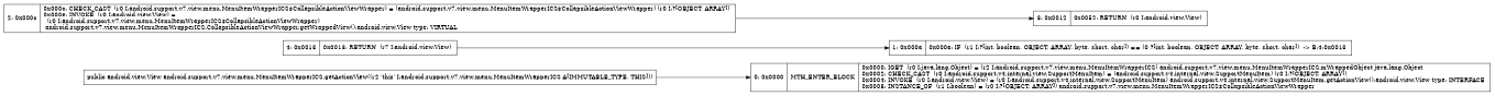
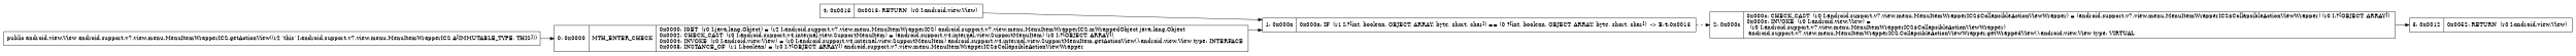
  digraph {
    rankdir=LR
    node [shape=record]
-   n1 [label="{0\:\ 0x0000|MTH_ENTER_BLOCK\l|0x0000: IGET  (r0 I:java.lang.Object) = (r2 I:android.support.v7.view.menu.MenuItemWrapperICS) android.support.v7.view.menu.MenuItemWrapperICS.mWrappedObject java.lang.Object \l0x0002: CHECK_CAST  (r0 I:android.support.v4.internal.view.SupportMenuItem) = (android.support.v4.internal.view.SupportMenuItem) (r0 I:?[OBJECT, ARRAY]) \l0x0004: INVOKE  (r0 I:android.view.View) = (r0 I:android.support.v4.internal.view.SupportMenuItem) android.support.v4.internal.view.SupportMenuItem.getActionView():android.view.View type: INTERFACE \l0x0008: INSTANCE_OF  (r1 I:boolean) = (r0 I:?[OBJECT, ARRAY]) android.support.v7.view.menu.MenuItemWrapperICS$CollapsibleActionViewWrapper \l}"]
+   n1 [label="{0\:\ 0x0000|MTH_ENTER_CHECK\l|0x0000: IGET  (r0 I:java.lang.Object) = (r2 I:android.support.v7.view.menu.MenuItemWrapperICS) android.support.v7.view.menu.MenuItemWrapperICS.mWrappedObject java.lang.Object \l0x0002: CHECK_CAST  (r0 I:android.support.v4.internal.view.SupportMenuItem) = (android.support.v4.internal.view.SupportMenuItem) (r0 I:?[OBJECT, ARRAY]) \l0x0004: INVOKE  (r0 I:android.view.View) = (r0 I:android.support.v4.internal.view.SupportMenuItem) android.support.v4.internal.view.SupportMenuItem.getActionView():android.view.View type: INTERFACE \l0x0008: INSTANCE_OF  (r1 I:boolean) = (r0 I:?[OBJECT, ARRAY]) android.support.v7.view.menu.MenuItemWrapperICS$CollapsibleActionViewWrapper \l}"]
    n2 [label="{1\:\ 0x000a|0x000a: IF  (r1 I:?[int, boolean, OBJECT, ARRAY, byte, short, char]) == (0 ?[int, boolean, OBJECT, ARRAY, byte, short, char])  \-\> B:4:0x0013 \l}"]
    n3 [label="{2\:\ 0x000c|0x000c: CHECK_CAST  (r0 I:android.support.v7.view.menu.MenuItemWrapperICS$CollapsibleActionViewWrapper) = (android.support.v7.view.menu.MenuItemWrapperICS$CollapsibleActionViewWrapper) (r0 I:?[OBJECT, ARRAY]) \l0x000e: INVOKE  (r0 I:android.view.View) = \l  (r0 I:android.support.v7.view.menu.MenuItemWrapperICS$CollapsibleActionViewWrapper)\l android.support.v7.view.menu.MenuItemWrapperICS.CollapsibleActionViewWrapper.getWrappedView():android.view.View type: VIRTUAL \l}"]
    n4 [label="{3\:\ 0x0012|0x0052: RETURN  (r0 I:android.view.View) \l}"]
-   n5 [label="{4\:\ 0x0013|0x0013: RETURN  (r7 I:android.view.View) \l}"]
+   n5 [label="{4\:\ 0x0013|0x0013: RETURN  (r0 I:android.view.View) \l}"]
    n6 [label="{public android.view.View android.support.v7.view.menu.MenuItemWrapperICS.getActionView((r2 'this' I:android.support.v7.view.menu.MenuItemWrapperICS A[IMMUTABLE_TYPE, THIS])) }"]
+   n1 -> n2
+   n2 -> n3 [style=dashed]
    n3 -> n4
    n5 -> n2
    n6 -> n1
  }
